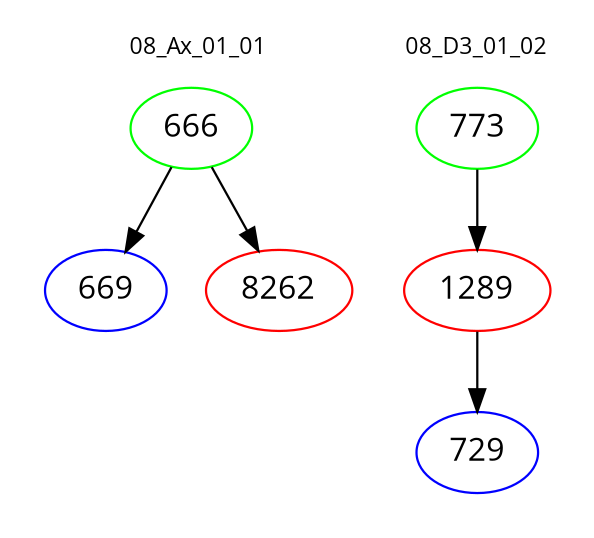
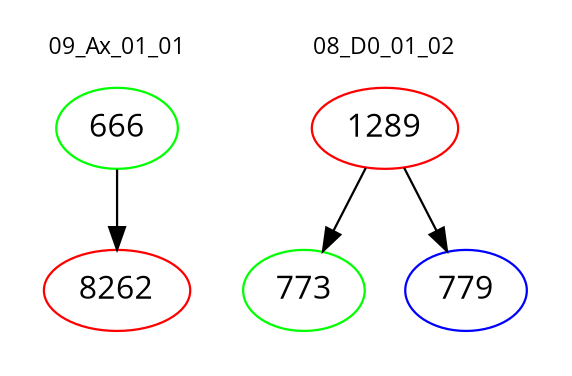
  digraph {
    fontname="Open Sans"
    node [color=green fontname="Open Sans"]
    edge [color=black fontname="Open Sans"]
    n1 [label=666]
-   n2 [color=blue label=669]
    n3 [color=red label=8262]
    n4 [label=773]
-   n5 [color=blue label=729]
+   n5 [color=blue label=779]
    n6 [color=red label=1289]
    subgraph cluster_1 {
      color=white
      fontsize=10
-     label="08_Ax_01_01"
+     label="09_Ax_01_01"
      n1
-     n2
      n3
    }
    subgraph cluster_2 {
      color=white
      fontsize=10
-     label="08_D3_01_02"
+     label="08_D0_01_02"
      n4
      n5
      n6
    }
-   n1 -> n2
    n1 -> n3
-   n4 -> n6
+   n6 -> n4
    n6 -> n5
  }
